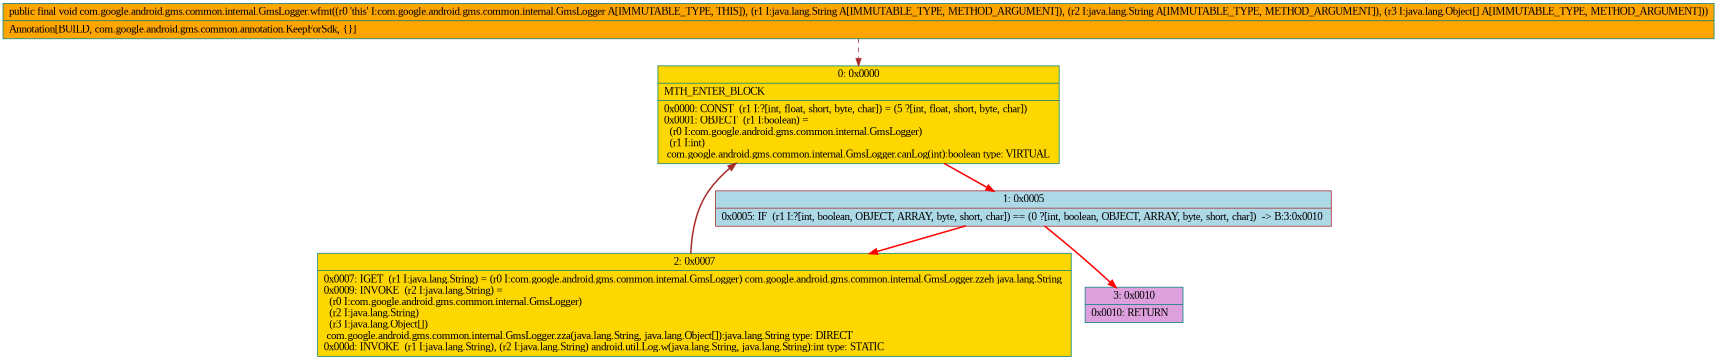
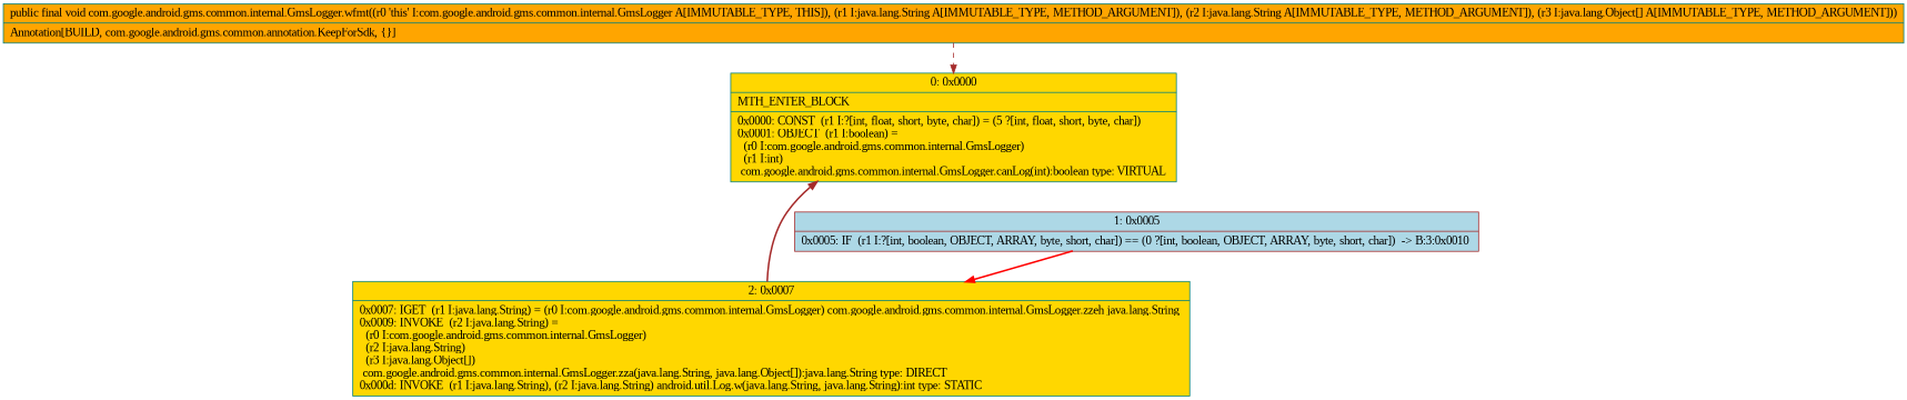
  digraph {
    fontname="Liberation Serif"
    node [color=teal fillcolor=gold fontname="Liberation Serif" shape=record style=filled]
    edge [color=red fontname="Liberation Serif" style=bold]
    n1 [label="{0\:\ 0x0000|MTH_ENTER_BLOCK\l|0x0000: CONST  (r1 I:?[int, float, short, byte, char]) = (5 ?[int, float, short, byte, char]) \l0x0001: OBJECT  (r1 I:boolean) = \l  (r0 I:com.google.android.gms.common.internal.GmsLogger)\l  (r1 I:int)\l com.google.android.gms.common.internal.GmsLogger.canLog(int):boolean type: VIRTUAL \l}"]
    n2 [color=brown fillcolor=lightblue label="{1\:\ 0x0005|0x0005: IF  (r1 I:?[int, boolean, OBJECT, ARRAY, byte, short, char]) == (0 ?[int, boolean, OBJECT, ARRAY, byte, short, char])  \-\> B:3:0x0010 \l}"]
    n3 [label="{2\:\ 0x0007|0x0007: IGET  (r1 I:java.lang.String) = (r0 I:com.google.android.gms.common.internal.GmsLogger) com.google.android.gms.common.internal.GmsLogger.zzeh java.lang.String \l0x0009: INVOKE  (r2 I:java.lang.String) = \l  (r0 I:com.google.android.gms.common.internal.GmsLogger)\l  (r2 I:java.lang.String)\l  (r3 I:java.lang.Object[])\l com.google.android.gms.common.internal.GmsLogger.zza(java.lang.String, java.lang.Object[]):java.lang.String type: DIRECT \l0x000d: INVOKE  (r1 I:java.lang.String), (r2 I:java.lang.String) android.util.Log.w(java.lang.String, java.lang.String):int type: STATIC \l}"]
-   n4 [fillcolor=plum label="{3\:\ 0x0010|0x0010: RETURN   \l}"]
    n5 [fillcolor=orange label="{public final void com.google.android.gms.common.internal.GmsLogger.wfmt((r0 'this' I:com.google.android.gms.common.internal.GmsLogger A[IMMUTABLE_TYPE, THIS]), (r1 I:java.lang.String A[IMMUTABLE_TYPE, METHOD_ARGUMENT]), (r2 I:java.lang.String A[IMMUTABLE_TYPE, METHOD_ARGUMENT]), (r3 I:java.lang.Object[] A[IMMUTABLE_TYPE, METHOD_ARGUMENT]))  | Annotation[BUILD, com.google.android.gms.common.annotation.KeepForSdk, \{\}]\l}"]
-   n1 -> n2
    n2 -> n3
-   n2 -> n4
    n3 -> n1 [color=brown]
    n5 -> n1 [color=brown style=dashed]
  }
